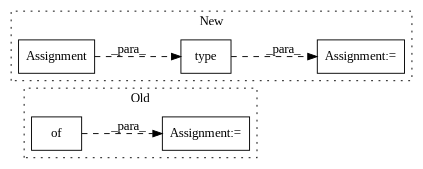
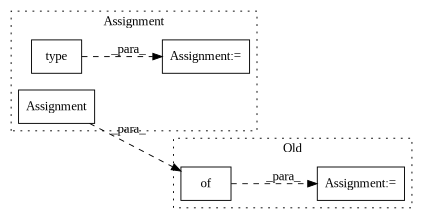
  digraph {
    fontname="Liberation Serif"
    rankdir=LR
    node [a=32 fontname="Liberation Serif" l=1 shape=box]
    edge [fontname="Liberation Serif" style=dashed]
    n1 [l="3,1" label=of s="1543,1565"]
    n2 [a=7 label="Assignment:=" s=1504]
    n3 [l="5,1" label=type s="893,915"]
    n4 [a=22 l=17 label=Assignment s=898]
    n5 [a=7 label="Assignment:=" s=871]
    subgraph cluster_1 {
      label=Old
      style=dotted
      n1
      n2
    }
    subgraph cluster_2 {
-     label=New
+     label=Assignment
      style=dotted
      n3
      n4
      n5
    }
    n1 -> n2 [label=_para_]
    n3 -> n5 [label=_para_]
-   n4 -> n3 [label=_para_]
+   n4 -> n1 [label=_para_]
  }
